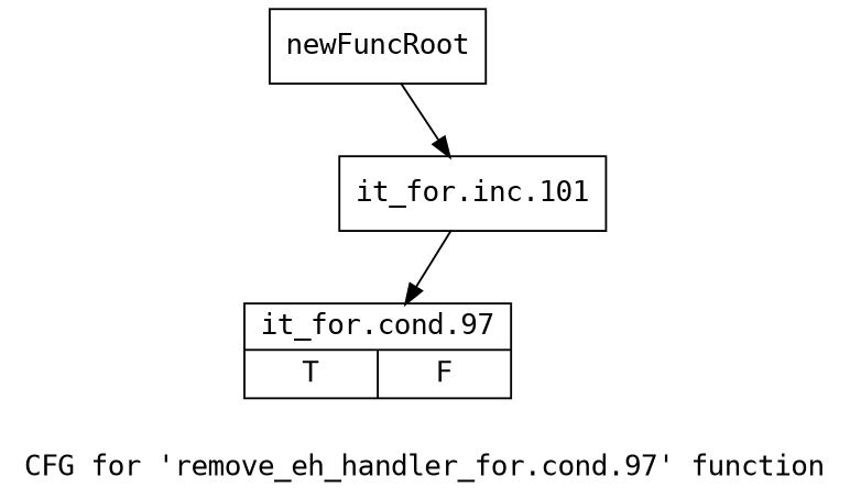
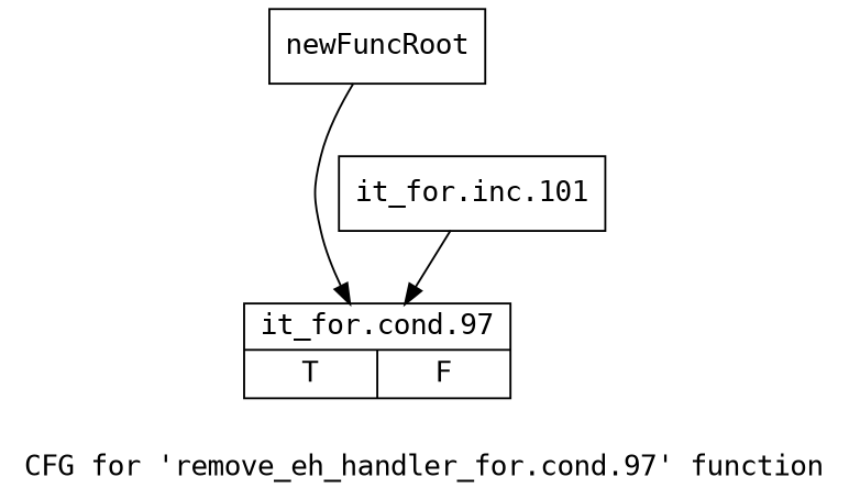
  digraph {
    fontname="DejaVu Sans Mono"
    label="CFG for 'remove_eh_handler_for.cond.97' function"
    node [fontname="DejaVu Sans Mono" shape=record]
    edge [fontname="DejaVu Sans Mono"]
    n1 [label="{newFuncRoot}"]
    n2 [label="{it_for.cond.97|{<s0>T|<s1>F}}"]
    n3 [label="{it_for.inc.101}"]
-   n1 -> n3
+   n1 -> n2
    n3 -> n2
  }
